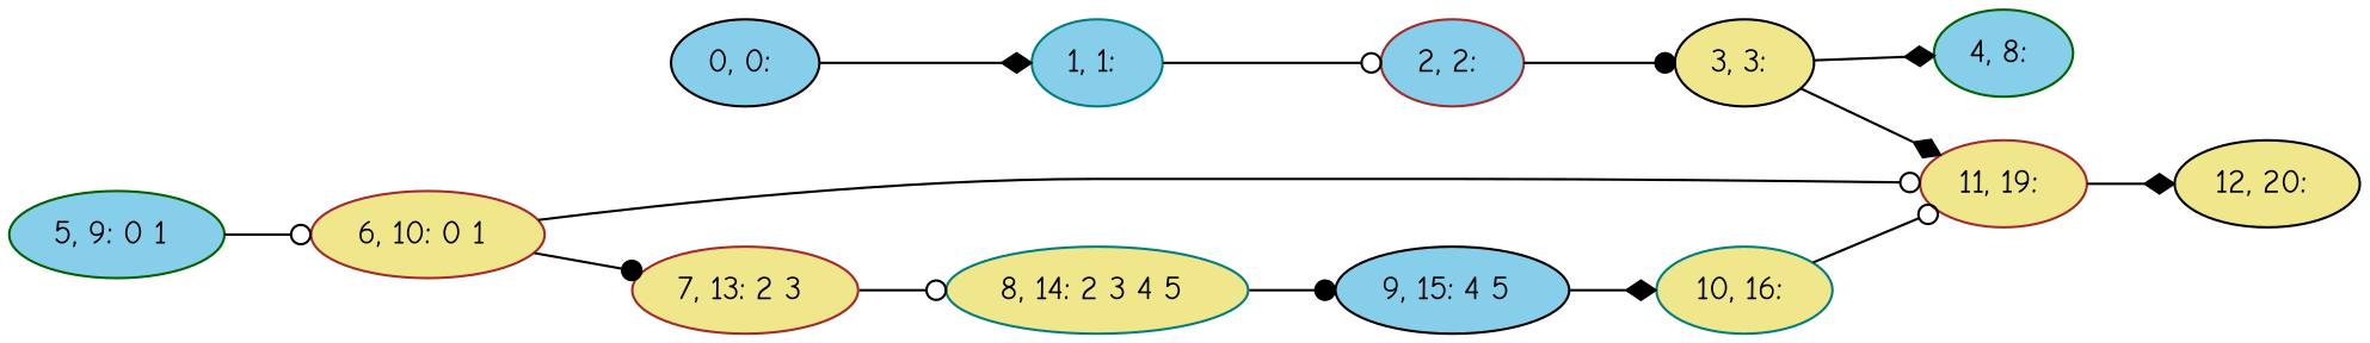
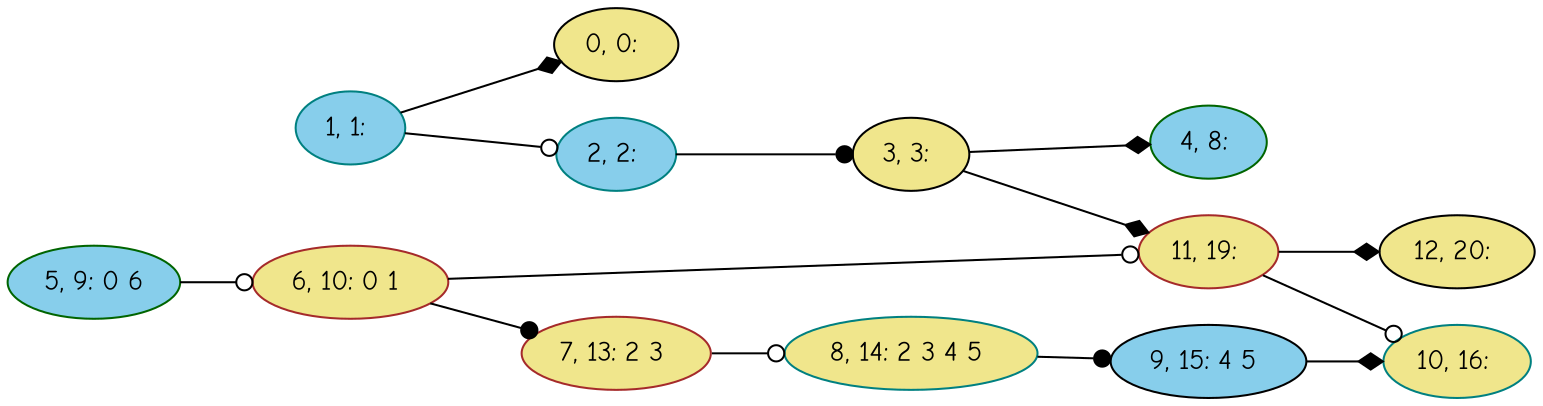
  digraph {
    fontname="Comic Neue"
    rankdir=LR
    node [color=black fillcolor=khaki fontname="Comic Neue" style=filled]
    edge [arrowhead=diamond fontname="Comic Neue"]
-   n1 [fillcolor=skyblue label="0, 0: "]
+   n1 [label="0, 0: "]
    n2 [color=teal fillcolor=skyblue label="1, 1: "]
-   n3 [color=brown fillcolor=skyblue label="2, 2: "]
+   n3 [color=teal fillcolor=skyblue label="2, 2: "]
    n4 [label="3, 3: "]
    n5 [color=darkgreen fillcolor=skyblue label="4, 8: "]
    n6 [color=brown label="11, 19: "]
    n7 [label="12, 20: "]
-   n8 [color=darkgreen fillcolor=skyblue label="5, 9: 0 1 "]
+   n8 [color=darkgreen fillcolor=skyblue label="5, 9: 0 6"]
    n9 [color=brown label="6, 10: 0 1 "]
    n10 [color=brown label="7, 13: 2 3 "]
    n11 [color=teal label="8, 14: 2 3 4 5 "]
    n12 [fillcolor=skyblue label="9, 15: 4 5 "]
    n13 [color=teal label="10, 16: "]
-   n1 -> n2
+   n2 -> n1
    n2 -> n3 [arrowhead=odot]
    n3 -> n4 [arrowhead=dot]
    n4 -> n5
    n4 -> n6
    n6 -> n7
    n8 -> n9 [arrowhead=odot]
    n9 -> n6 [arrowhead=odot]
    n9 -> n10 [arrowhead=dot]
    n10 -> n11 [arrowhead=odot]
    n11 -> n12 [arrowhead=dot]
    n12 -> n13
-   n13 -> n6 [arrowhead=odot]
+   n6 -> n13 [arrowhead=odot]
  }
